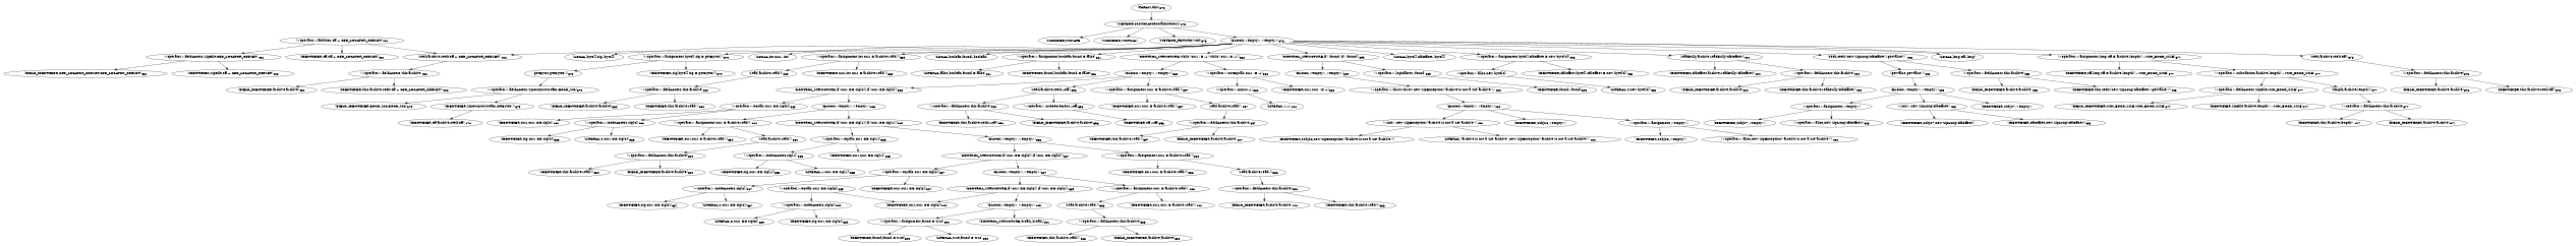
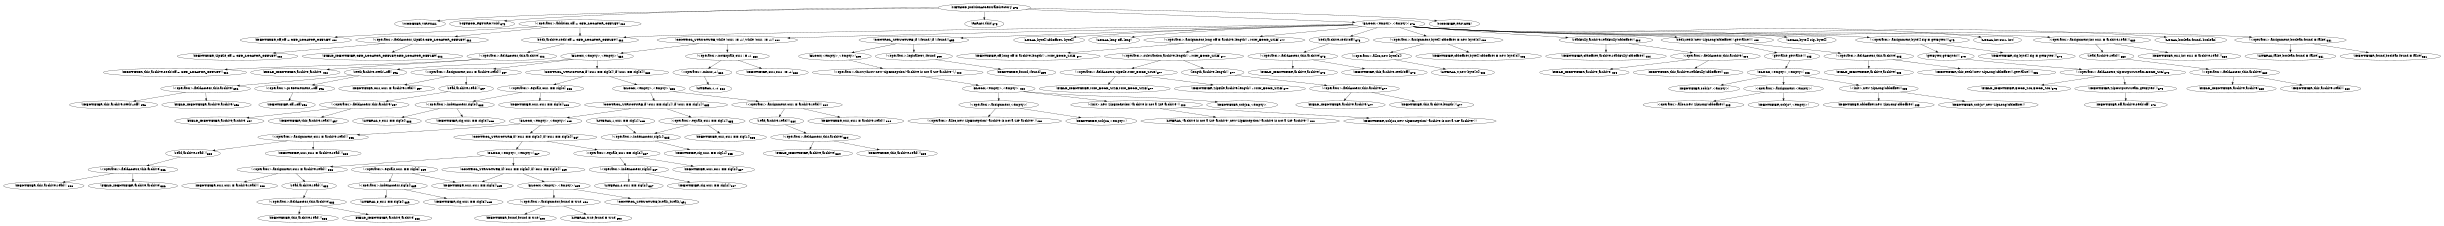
  digraph {
    n1 [label=<(METHOD,positionAtCentralDirectory)<SUB>375</SUB>>]
    n2 [label=<(PARAM,this)<SUB>375</SUB>>]
    n3 [label=<(BLOCK,&lt;empty&gt;,&lt;empty&gt;)<SUB>376</SUB>>]
    n4 [label=<(MODIFIER,PRIVATE)>]
    n5 [label=<(MODIFIER,VIRTUAL)>]
    n6 [label=<(METHOD_RETURN,void)<SUB>375</SUB>>]
    n7 [label=<(LOCAL,long off: long)>]
    n8 [label=<(&lt;operator&gt;.assignment,long off = archive.length() - MIN_EOCD_SIZE)<SUB>377</SUB>>]
    n9 [label=<(seek,archive.seek(off))<SUB>378</SUB>>]
    n10 [label=<(LOCAL,byte[] sig: byte[])>]
    n11 [label=<(&lt;operator&gt;.assignment,byte[] sig = getBytes())<SUB>379</SUB>>]
    n12 [label=<(LOCAL,int curr: int)>]
    n13 [label=<(&lt;operator&gt;.assignment,int curr = archive.read())<SUB>380</SUB>>]
    n14 [label=<(LOCAL,boolean found: boolean)>]
    n15 [label=<(&lt;operator&gt;.assignment,boolean found = false)<SUB>381</SUB>>]
    n16 [label=<(CONTROL_STRUCTURE,while (curr != -1),while (curr != -1))<SUB>382</SUB>>]
    n17 [label=<(CONTROL_STRUCTURE,if (!found),if (!found))<SUB>399</SUB>>]
    n18 [label=<(seek,archive.seek(off + CFD_LOCATOR_OFFSET))<SUB>402</SUB>>]
    n19 [label=<(LOCAL,byte[] cfdOffset: byte[])>]
    n20 [label=<(&lt;operator&gt;.assignment,byte[] cfdOffset = new byte[4])<SUB>403</SUB>>]
    n21 [label=<(readFully,archive.readFully(cfdOffset))<SUB>404</SUB>>]
    n22 [label=<(seek,seek((new ZipLong(cfdOffset)).getValue()))<SUB>405</SUB>>]
    n23 [label=<(IDENTIFIER,off,long off = archive.length() - MIN_EOCD_SIZE)<SUB>377</SUB>>]
    n24 [label=<(&lt;operator&gt;.subtraction,archive.length() - MIN_EOCD_SIZE)<SUB>377</SUB>>]
    n25 [label=<(&lt;operator&gt;.fieldAccess,this.archive)<SUB>378</SUB>>]
    n26 [label=<(IDENTIFIER,sig,byte[] sig = getBytes())<SUB>379</SUB>>]
    n27 [label=<(getBytes,getBytes())<SUB>379</SUB>>]
    n28 [label=<(IDENTIFIER,curr,int curr = archive.read())<SUB>380</SUB>>]
    n29 [label=<(read,archive.read())<SUB>380</SUB>>]
    n30 [label=<(IDENTIFIER,found,boolean found = false)<SUB>381</SUB>>]
    n31 [label=<(LITERAL,false,boolean found = false)<SUB>381</SUB>>]
    n32 [label=<(&lt;operator&gt;.notEquals,curr != -1)<SUB>382</SUB>>]
    n33 [label=<(BLOCK,&lt;empty&gt;,&lt;empty&gt;)<SUB>382</SUB>>]
    n34 [label=<(&lt;operator&gt;.logicalNot,!found)<SUB>399</SUB>>]
    n35 [label=<(BLOCK,&lt;empty&gt;,&lt;empty&gt;)<SUB>399</SUB>>]
    n36 [label=<(&lt;operator&gt;.fieldAccess,this.archive)<SUB>402</SUB>>]
    n37 [label=<(IDENTIFIER,cfdOffset,byte[] cfdOffset = new byte[4])<SUB>403</SUB>>]
    n38 [label=<(&lt;operator&gt;.alloc,new byte[4])>]
    n39 [label=<(&lt;operator&gt;.fieldAccess,this.archive)<SUB>404</SUB>>]
    n40 [label=<(IDENTIFIER,cfdOffset,archive.readFully(cfdOffset))<SUB>404</SUB>>]
    n41 [label=<(&lt;operator&gt;.fieldAccess,this.archive)<SUB>405</SUB>>]
    n42 [label=<(getValue,getValue())<SUB>405</SUB>>]
    n43 [label=<(length,archive.length())<SUB>377</SUB>>]
    n44 [label=<(&lt;operator&gt;.fieldAccess,ZipFile.MIN_EOCD_SIZE)<SUB>377</SUB>>]
    n45 [label=<(&lt;operator&gt;.fieldAccess,this.archive)<SUB>377</SUB>>]
    n46 [label=<(IDENTIFIER,ZipFile,archive.length() - MIN_EOCD_SIZE)<SUB>377</SUB>>]
    n47 [label=<(FIELD_IDENTIFIER,MIN_EOCD_SIZE,MIN_EOCD_SIZE)<SUB>377</SUB>>]
    n48 [label=<(IDENTIFIER,this,archive.length())<SUB>377</SUB>>]
    n49 [label=<(FIELD_IDENTIFIER,archive,archive)<SUB>377</SUB>>]
    n50 [label=<(IDENTIFIER,this,archive.seek(off))<SUB>378</SUB>>]
    n51 [label=<(FIELD_IDENTIFIER,archive,archive)<SUB>378</SUB>>]
    n52 [label=<(IDENTIFIER,off,archive.seek(off))<SUB>378</SUB>>]
    n53 [label=<(&lt;operator&gt;.fieldAccess,ZipOutputStream.EOCD_SIG)<SUB>379</SUB>>]
    n54 [label=<(IDENTIFIER,ZipOutputStream,getBytes())<SUB>379</SUB>>]
    n55 [label=<(FIELD_IDENTIFIER,EOCD_SIG,EOCD_SIG)<SUB>379</SUB>>]
    n56 [label=<(&lt;operator&gt;.fieldAccess,this.archive)<SUB>380</SUB>>]
    n57 [label=<(IDENTIFIER,this,archive.read())<SUB>380</SUB>>]
    n58 [label=<(FIELD_IDENTIFIER,archive,archive)<SUB>380</SUB>>]
    n59 [label=<(IDENTIFIER,curr,curr != -1)<SUB>382</SUB>>]
    n60 [label=<(&lt;operator&gt;.minus,-1)<SUB>382</SUB>>]
    n61 [label=<(CONTROL_STRUCTURE,if (curr == sig[0]),if (curr == sig[0]))<SUB>383</SUB>>]
    n62 [label=<(seek,archive.seek(--off))<SUB>396</SUB>>]
    n63 [label=<(&lt;operator&gt;.assignment,curr = archive.read())<SUB>397</SUB>>]
    n64 [label=<(LITERAL,1,-1)<SUB>382</SUB>>]
    n65 [label=<(&lt;operator&gt;.equals,curr == sig[0])<SUB>383</SUB>>]
    n66 [label=<(BLOCK,&lt;empty&gt;,&lt;empty&gt;)<SUB>383</SUB>>]
    n67 [label=<(&lt;operator&gt;.fieldAccess,this.archive)<SUB>396</SUB>>]
    n68 [label=<(&lt;operator&gt;.preDecrement,--off)<SUB>396</SUB>>]
    n69 [label=<(IDENTIFIER,curr,curr = archive.read())<SUB>397</SUB>>]
    n70 [label=<(read,archive.read())<SUB>397</SUB>>]
    n71 [label=<(IDENTIFIER,curr,curr == sig[0])<SUB>383</SUB>>]
    n72 [label=<(&lt;operator&gt;.indexAccess,sig[0])<SUB>383</SUB>>]
    n73 [label=<(&lt;operator&gt;.assignment,curr = archive.read())<SUB>384</SUB>>]
    n74 [label=<(CONTROL_STRUCTURE,if (curr == sig[1]),if (curr == sig[1]))<SUB>385</SUB>>]
    n75 [label=<(IDENTIFIER,sig,curr == sig[0])<SUB>383</SUB>>]
    n76 [label=<(LITERAL,0,curr == sig[0])<SUB>383</SUB>>]
    n77 [label=<(IDENTIFIER,curr,curr = archive.read())<SUB>384</SUB>>]
    n78 [label=<(read,archive.read())<SUB>384</SUB>>]
    n79 [label=<(&lt;operator&gt;.equals,curr == sig[1])<SUB>385</SUB>>]
    n80 [label=<(BLOCK,&lt;empty&gt;,&lt;empty&gt;)<SUB>385</SUB>>]
    n81 [label=<(&lt;operator&gt;.fieldAccess,this.archive)<SUB>384</SUB>>]
    n82 [label=<(IDENTIFIER,this,archive.read())<SUB>384</SUB>>]
    n83 [label=<(FIELD_IDENTIFIER,archive,archive)<SUB>384</SUB>>]
    n84 [label=<(IDENTIFIER,curr,curr == sig[1])<SUB>385</SUB>>]
    n85 [label=<(&lt;operator&gt;.indexAccess,sig[1])<SUB>385</SUB>>]
    n86 [label=<(&lt;operator&gt;.assignment,curr = archive.read())<SUB>386</SUB>>]
    n87 [label=<(CONTROL_STRUCTURE,if (curr == sig[2]),if (curr == sig[2]))<SUB>387</SUB>>]
    n88 [label=<(IDENTIFIER,sig,curr == sig[1])<SUB>385</SUB>>]
    n89 [label=<(LITERAL,1,curr == sig[1])<SUB>385</SUB>>]
    n90 [label=<(IDENTIFIER,curr,curr = archive.read())<SUB>386</SUB>>]
    n91 [label=<(read,archive.read())<SUB>386</SUB>>]
    n92 [label=<(&lt;operator&gt;.equals,curr == sig[2])<SUB>387</SUB>>]
    n93 [label=<(BLOCK,&lt;empty&gt;,&lt;empty&gt;)<SUB>387</SUB>>]
    n94 [label=<(&lt;operator&gt;.fieldAccess,this.archive)<SUB>386</SUB>>]
    n95 [label=<(IDENTIFIER,this,archive.read())<SUB>386</SUB>>]
    n96 [label=<(FIELD_IDENTIFIER,archive,archive)<SUB>386</SUB>>]
    n97 [label=<(IDENTIFIER,curr,curr == sig[2])<SUB>387</SUB>>]
    n98 [label=<(&lt;operator&gt;.indexAccess,sig[2])<SUB>387</SUB>>]
    n99 [label=<(&lt;operator&gt;.assignment,curr = archive.read())<SUB>388</SUB>>]
    n100 [label=<(CONTROL_STRUCTURE,if (curr == sig[3]),if (curr == sig[3]))<SUB>389</SUB>>]
    n101 [label=<(IDENTIFIER,sig,curr == sig[2])<SUB>387</SUB>>]
    n102 [label=<(LITERAL,2,curr == sig[2])<SUB>387</SUB>>]
    n103 [label=<(IDENTIFIER,curr,curr = archive.read())<SUB>388</SUB>>]
    n104 [label=<(read,archive.read())<SUB>388</SUB>>]
    n105 [label=<(BLOCK,&lt;empty&gt;,&lt;empty&gt;)<SUB>389</SUB>>]
    n106 [label=<(IDENTIFIER,curr,curr == sig[3])<SUB>389</SUB>>]
    n107 [label=<(&lt;operator&gt;.fieldAccess,this.archive)<SUB>388</SUB>>]
    n108 [label=<(IDENTIFIER,this,archive.read())<SUB>388</SUB>>]
    n109 [label=<(FIELD_IDENTIFIER,archive,archive)<SUB>388</SUB>>]
    n110 [label=<(&lt;operator&gt;.equals,curr == sig[3])<SUB>389</SUB>>]
    n111 [label=<(&lt;operator&gt;.indexAccess,sig[3])<SUB>389</SUB>>]
    n112 [label=<(&lt;operator&gt;.assignment,found = true)<SUB>390</SUB>>]
    n113 [label=<(CONTROL_STRUCTURE,break;,break;)<SUB>391</SUB>>]
    n114 [label=<(IDENTIFIER,sig,curr == sig[3])<SUB>389</SUB>>]
    n115 [label=<(LITERAL,3,curr == sig[3])<SUB>389</SUB>>]
    n116 [label=<(IDENTIFIER,found,found = true)<SUB>390</SUB>>]
    n117 [label=<(LITERAL,true,found = true)<SUB>390</SUB>>]
    n118 [label=<(IDENTIFIER,this,archive.seek(--off))<SUB>396</SUB>>]
    n119 [label=<(FIELD_IDENTIFIER,archive,archive)<SUB>396</SUB>>]
    n120 [label=<(IDENTIFIER,off,--off)<SUB>396</SUB>>]
    n121 [label=<(&lt;operator&gt;.fieldAccess,this.archive)<SUB>397</SUB>>]
    n122 [label=<(IDENTIFIER,this,archive.read())<SUB>397</SUB>>]
    n123 [label=<(FIELD_IDENTIFIER,archive,archive)<SUB>397</SUB>>]
    n124 [label=<(IDENTIFIER,found,!found)<SUB>399</SUB>>]
    n125 [label=<(&lt;operator&gt;.throw,throw new ZipException(&quot;archive is not a ZIP archive&quot;);)<SUB>400</SUB>>]
    n126 [label=<(BLOCK,&lt;empty&gt;,&lt;empty&gt;)<SUB>400</SUB>>]
    n127 [label=<(&lt;operator&gt;.assignment,&lt;empty&gt;)>]
    n128 [label=<(&lt;init&gt;,new ZipException(&quot;archive is not a ZIP archive&quot;))<SUB>400</SUB>>]
    n129 [label=<(IDENTIFIER,$obj26,&lt;empty&gt;)>]
    n130 [label=<(IDENTIFIER,$obj26,&lt;empty&gt;)>]
    n131 [label=<(&lt;operator&gt;.alloc,new ZipException(&quot;archive is not a ZIP archive&quot;))<SUB>400</SUB>>]
    n132 [label=<(IDENTIFIER,$obj26,new ZipException(&quot;archive is not a ZIP archive&quot;))>]
    n133 [label=<(LITERAL,&quot;archive is not a ZIP archive&quot;,new ZipException(&quot;archive is not a ZIP archive&quot;))<SUB>400</SUB>>]
    n134 [label=<(IDENTIFIER,this,archive.seek(off + CFD_LOCATOR_OFFSET))<SUB>402</SUB>>]
    n135 [label=<(FIELD_IDENTIFIER,archive,archive)<SUB>402</SUB>>]
    n136 [label=<(&lt;operator&gt;.addition,off + CFD_LOCATOR_OFFSET)<SUB>402</SUB>>]
    n137 [label=<(IDENTIFIER,off,off + CFD_LOCATOR_OFFSET)<SUB>402</SUB>>]
    n138 [label=<(&lt;operator&gt;.fieldAccess,ZipFile.CFD_LOCATOR_OFFSET)<SUB>402</SUB>>]
    n139 [label=<(IDENTIFIER,ZipFile,off + CFD_LOCATOR_OFFSET)<SUB>402</SUB>>]
    n140 [label=<(FIELD_IDENTIFIER,CFD_LOCATOR_OFFSET,CFD_LOCATOR_OFFSET)<SUB>402</SUB>>]
    n141 [label=<(LITERAL,4,new byte[4])<SUB>403</SUB>>]
    n142 [label=<(IDENTIFIER,this,archive.readFully(cfdOffset))<SUB>404</SUB>>]
    n143 [label=<(FIELD_IDENTIFIER,archive,archive)<SUB>404</SUB>>]
    n144 [label=<(IDENTIFIER,this,seek((new ZipLong(cfdOffset)).getValue()))<SUB>405</SUB>>]
    n145 [label=<(FIELD_IDENTIFIER,archive,archive)<SUB>405</SUB>>]
    n146 [label=<(BLOCK,&lt;empty&gt;,&lt;empty&gt;)<SUB>405</SUB>>]
    n147 [label=<(&lt;operator&gt;.assignment,&lt;empty&gt;)>]
    n148 [label=<(&lt;init&gt;,new ZipLong(cfdOffset))<SUB>405</SUB>>]
    n149 [label=<(IDENTIFIER,$obj27,&lt;empty&gt;)>]
    n150 [label=<(IDENTIFIER,$obj27,&lt;empty&gt;)>]
    n151 [label=<(&lt;operator&gt;.alloc,new ZipLong(cfdOffset))<SUB>405</SUB>>]
    n152 [label=<(IDENTIFIER,$obj27,new ZipLong(cfdOffset))>]
    n153 [label=<(IDENTIFIER,cfdOffset,new ZipLong(cfdOffset))<SUB>405</SUB>>]
-   n2 -> n1
+   n1 -> n2
    n1 -> n3
    n1 -> n4
    n1 -> n5
    n1 -> n6
    n3 -> n7
    n3 -> n8
    n3 -> n9
    n3 -> n10
    n3 -> n11
    n3 -> n12
    n3 -> n13
    n3 -> n14
    n3 -> n15
    n3 -> n16
    n3 -> n17
    n3 -> n18
    n3 -> n19
    n3 -> n20
    n3 -> n21
    n3 -> n22
    n8 -> n23
    n8 -> n24
    n9 -> n25
    n11 -> n26
    n11 -> n27
    n13 -> n28
    n13 -> n29
    n15 -> n30
    n15 -> n31
    n16 -> n32
    n16 -> n33
    n17 -> n34
    n17 -> n35
    n18 -> n36
    n20 -> n37
    n20 -> n38
    n21 -> n39
    n21 -> n40
    n22 -> n41
    n22 -> n42
    n24 -> n43
    n24 -> n44
    n25 -> n50
    n25 -> n51
    n27 -> n53
    n29 -> n56
    n32 -> n59
    n32 -> n60
    n33 -> n61
    n33 -> n62
    n33 -> n63
    n34 -> n124
    n35 -> n125
    n36 -> n134
    n36 -> n135
    n38 -> n141
    n39 -> n142
    n39 -> n143
    n41 -> n144
    n41 -> n145
    n42 -> n146
    n43 -> n45
    n44 -> n46
    n44 -> n47
    n45 -> n48
    n45 -> n49
    n53 -> n54
    n53 -> n55
    n54 -> n52
    n56 -> n57
    n56 -> n58
    n60 -> n64
    n61 -> n65
    n61 -> n66
    n62 -> n67
    n62 -> n68
    n63 -> n69
    n63 -> n70
    n65 -> n71
    n65 -> n72
    n66 -> n73
    n66 -> n74
    n67 -> n118
    n67 -> n119
    n68 -> n120
    n70 -> n121
    n72 -> n75
    n72 -> n76
    n73 -> n77
    n73 -> n78
    n74 -> n79
    n74 -> n80
    n78 -> n81
    n79 -> n84
    n79 -> n85
    n80 -> n86
    n80 -> n87
    n81 -> n82
    n81 -> n83
    n85 -> n88
-   n85 -> n89
+   n89 -> n85
    n86 -> n90
    n86 -> n91
    n87 -> n92
    n87 -> n93
    n91 -> n94
    n92 -> n97
    n92 -> n98
    n93 -> n99
    n93 -> n100
    n94 -> n95
    n94 -> n96
    n98 -> n101
    n98 -> n102
    n99 -> n103
    n99 -> n104
    n100 -> n105
    n100 -> n106
    n104 -> n107
    n105 -> n112
    n105 -> n113
    n107 -> n108
    n107 -> n109
    n110 -> n106
    n110 -> n111
    n111 -> n114
    n111 -> n115
    n112 -> n116
    n112 -> n117
    n121 -> n122
    n121 -> n123
    n125 -> n126
    n126 -> n127
    n126 -> n128
    n126 -> n129
    n127 -> n130
    n127 -> n131
    n128 -> n132
    n128 -> n133
    n136 -> n18
    n136 -> n137
    n136 -> n138
    n138 -> n139
    n138 -> n140
    n146 -> n147
    n146 -> n148
    n146 -> n149
    n147 -> n150
    n147 -> n151
    n148 -> n152
    n148 -> n153
  }
